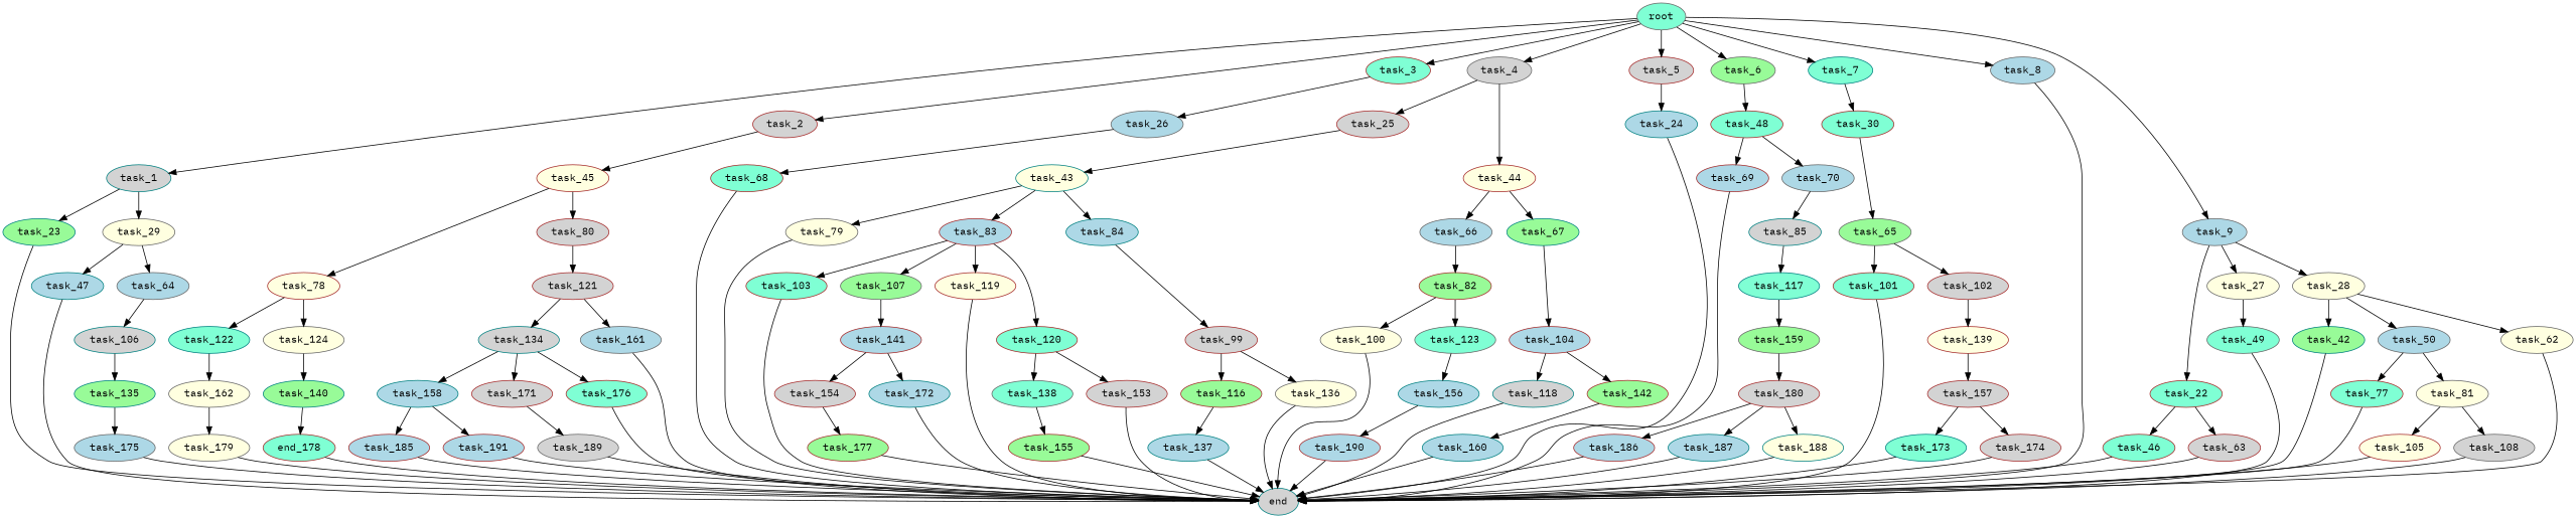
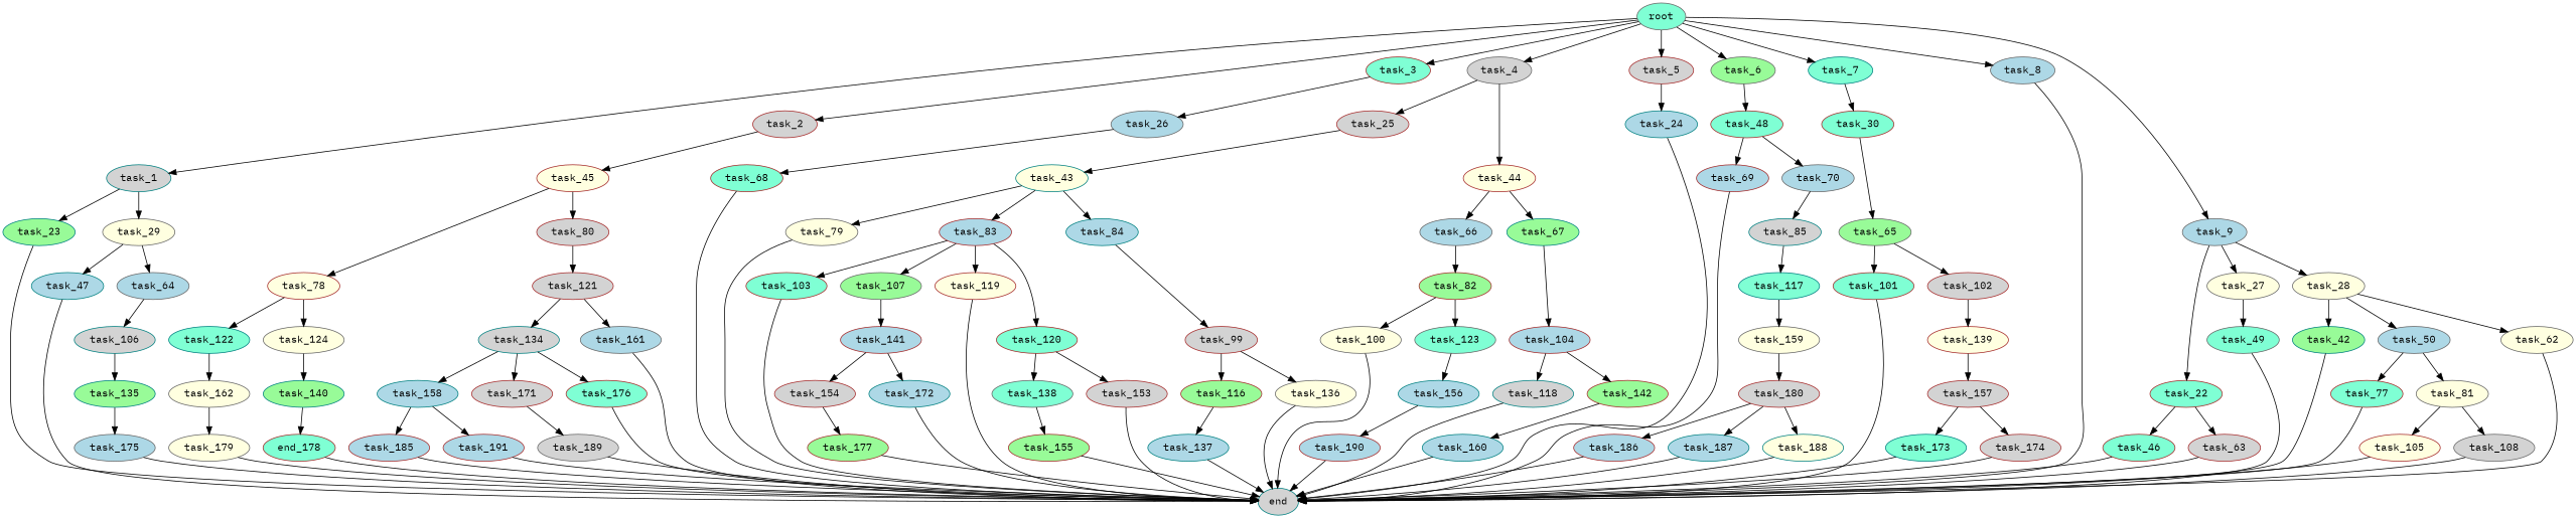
  digraph {
    fontname="IBM Plex Mono"
    node [color=brown fillcolor=lightblue fontname="IBM Plex Mono" style=filled]
    edge [fontname="IBM Plex Mono"]
    root [color=gray40 fillcolor=aquamarine]
    task_1 [color=teal fillcolor=lightgrey]
    task_2 [fillcolor=lightgrey]
    task_3 [fillcolor=aquamarine]
    task_4 [color=gray40 fillcolor=lightgrey]
    task_5 [fillcolor=lightgrey]
    task_6 [color=gray40 fillcolor=palegreen]
    task_7 [color=teal fillcolor=aquamarine]
    task_8 [color=gray40]
    task_9 [color=gray40]
    task_23 [color=teal fillcolor=palegreen]
    task_29 [color=gray40 fillcolor=lightyellow]
    task_45 [fillcolor=lightyellow]
    task_26 [color=gray40]
    task_25 [fillcolor=lightgrey]
    task_44 [fillcolor=lightyellow]
    task_24 [color=teal]
    task_48 [fillcolor=aquamarine]
    task_30 [fillcolor=aquamarine]
    end [color=teal fillcolor=lightgrey]
    task_22 [fillcolor=aquamarine]
    task_27 [color=gray40 fillcolor=lightyellow]
    task_28 [color=gray40 fillcolor=lightyellow]
    task_47 [color=teal]
    task_64 [color=gray40]
    task_78 [fillcolor=lightyellow]
    task_80 [fillcolor=lightgrey]
    task_68 [fillcolor=aquamarine]
    task_43 [color=teal fillcolor=lightyellow]
    task_66 [color=gray40]
    task_67 [color=teal fillcolor=palegreen]
    task_69
    task_70 [color=gray40]
    task_65 [color=gray40 fillcolor=palegreen]
    task_46 [fillcolor=aquamarine]
    task_63 [fillcolor=lightgrey]
    task_49 [color=gray40 fillcolor=aquamarine]
    task_42 [color=teal fillcolor=palegreen]
    task_50 [color=gray40]
    task_62 [color=gray40 fillcolor=lightyellow]
    task_79 [color=gray40 fillcolor=lightyellow]
    task_83
    task_84 [color=teal]
    task_77 [fillcolor=aquamarine]
    task_81 [color=gray40 fillcolor=lightyellow]
    task_106 [color=teal fillcolor=lightgrey]
    task_101 [fillcolor=aquamarine]
    task_102 [fillcolor=lightgrey]
    task_103 [fillcolor=aquamarine]
    task_107 [color=gray40 fillcolor=palegreen]
    task_119 [fillcolor=lightyellow]
    task_120 [fillcolor=aquamarine]
    task_99 [fillcolor=lightgrey]
    task_82 [fillcolor=palegreen]
    task_104
    task_122 [color=teal fillcolor=aquamarine]
    task_124 [color=gray40 fillcolor=lightyellow]
    task_121 [fillcolor=lightgrey]
    task_85 [color=teal fillcolor=lightgrey]
    task_105 [fillcolor=lightyellow]
    task_108 [color=gray40 fillcolor=lightgrey]
    task_135 [color=teal fillcolor=palegreen]
    task_139 [fillcolor=lightyellow]
    task_100 [color=gray40 fillcolor=lightyellow]
    task_123 [color=gray40 fillcolor=aquamarine]
    task_118 [color=teal fillcolor=lightgrey]
    task_142 [fillcolor=palegreen]
    task_117 [color=teal fillcolor=aquamarine]
    task_162 [color=gray40 fillcolor=lightyellow]
    task_140 [color=teal fillcolor=palegreen]
    task_134 [color=teal fillcolor=lightgrey]
    task_161 [color=gray40]
    task_156 [color=teal]
    task_141
    task_138 [color=gray40 fillcolor=aquamarine]
    task_153 [fillcolor=lightgrey]
    task_116 [fillcolor=palegreen]
    task_136 [color=gray40 fillcolor=lightyellow]
-   task_159 [color=gray40 fillcolor=palegreen]
+   task_159 [color=gray40 fillcolor=lightyellow]
    task_137 [color=teal]
    task_157 [fillcolor=lightgrey]
    task_160 [color=teal]
    task_175 [color=gray40]
    task_154 [fillcolor=lightgrey]
    task_172 [color=teal]
    task_180 [fillcolor=lightgrey]
    task_155 [fillcolor=palegreen]
    task_158 [color=teal]
    task_171 [fillcolor=lightgrey]
    task_176 [fillcolor=aquamarine]
    task_179 [color=gray40 fillcolor=lightyellow]
    task_190
    n93 [fillcolor=aquamarine label=end_178]
    task_185
    task_191
    task_189 [color=gray40 fillcolor=lightgrey]
    task_173 [color=teal fillcolor=aquamarine]
    task_174 [fillcolor=lightgrey]
    task_177 [fillcolor=palegreen]
    task_186
    task_187 [color=teal]
    task_188 [color=teal fillcolor=lightyellow]
    root -> task_1
    root -> task_2
    root -> task_3
    root -> task_4
    root -> task_5
    root -> task_6
    root -> task_7
    root -> task_8
    root -> task_9
    task_1 -> task_23
    task_1 -> task_29
    task_2 -> task_45
    task_3 -> task_26
    task_4 -> task_25
    task_4 -> task_44
    task_5 -> task_24
    task_6 -> task_48
    task_7 -> task_30
    task_8 -> end
    task_9 -> task_22
    task_9 -> task_27
    task_9 -> task_28
    task_23 -> end
    task_29 -> task_47
    task_29 -> task_64
    task_45 -> task_78
    task_45 -> task_80
    task_26 -> task_68
    task_25 -> task_43
    task_44 -> task_66
    task_44 -> task_67
    task_24 -> end
    task_48 -> task_69
    task_48 -> task_70
    task_30 -> task_65
    task_22 -> task_46
    task_22 -> task_63
    task_27 -> task_49
    task_28 -> task_42
    task_28 -> task_50
    task_28 -> task_62
    task_47 -> end
    task_64 -> task_106
    task_78 -> task_122
    task_78 -> task_124
    task_80 -> task_121
    task_68 -> end
    task_43 -> task_79
    task_43 -> task_83
    task_43 -> task_84
    task_66 -> task_82
    task_67 -> task_104
    task_69 -> end
    task_70 -> task_85
    task_65 -> task_101
    task_65 -> task_102
    task_46 -> end
    task_63 -> end
    task_49 -> end
    task_42 -> end
    task_50 -> task_77
    task_50 -> task_81
    task_62 -> end
    task_79 -> end
    task_83 -> task_103
    task_83 -> task_107
    task_83 -> task_119
    task_83 -> task_120
    task_84 -> task_99
    task_77 -> end
    task_81 -> task_105
    task_81 -> task_108
    task_106 -> task_135
    task_101 -> end
    task_102 -> task_139
    task_103 -> end
    task_107 -> task_141
    task_119 -> end
    task_120 -> task_138
    task_120 -> task_153
    task_99 -> task_116
    task_99 -> task_136
    task_82 -> task_100
    task_82 -> task_123
    task_104 -> task_118
    task_104 -> task_142
    task_122 -> task_162
    task_124 -> task_140
    task_121 -> task_134
    task_121 -> task_161
    task_85 -> task_117
    task_105 -> end
    task_108 -> end
    task_135 -> task_175
    task_139 -> task_157
    task_100 -> end
    task_123 -> task_156
    task_118 -> end
    task_142 -> task_160
    task_117 -> task_159
    task_162 -> task_179
    task_140 -> n93
    task_134 -> task_158
    task_134 -> task_171
    task_134 -> task_176
    task_161 -> end
    task_156 -> task_190
    task_141 -> task_154
    task_141 -> task_172
    task_138 -> task_155
    task_153 -> end
    task_116 -> task_137
    task_136 -> end
    task_159 -> task_180
    task_137 -> end
    task_157 -> task_173
    task_157 -> task_174
    task_160 -> end
    task_175 -> end
    task_154 -> task_177
    task_172 -> end
    task_180 -> task_186
    task_180 -> task_187
    task_180 -> task_188
    task_155 -> end
    task_158 -> task_185
    task_158 -> task_191
    task_171 -> task_189
    task_176 -> end
    task_179 -> end
    task_190 -> end
    n93 -> end
    task_185 -> end
    task_191 -> end
    task_189 -> end
    task_173 -> end
    task_174 -> end
    task_177 -> end
    task_186 -> end
    task_187 -> end
    task_188 -> end
  }
